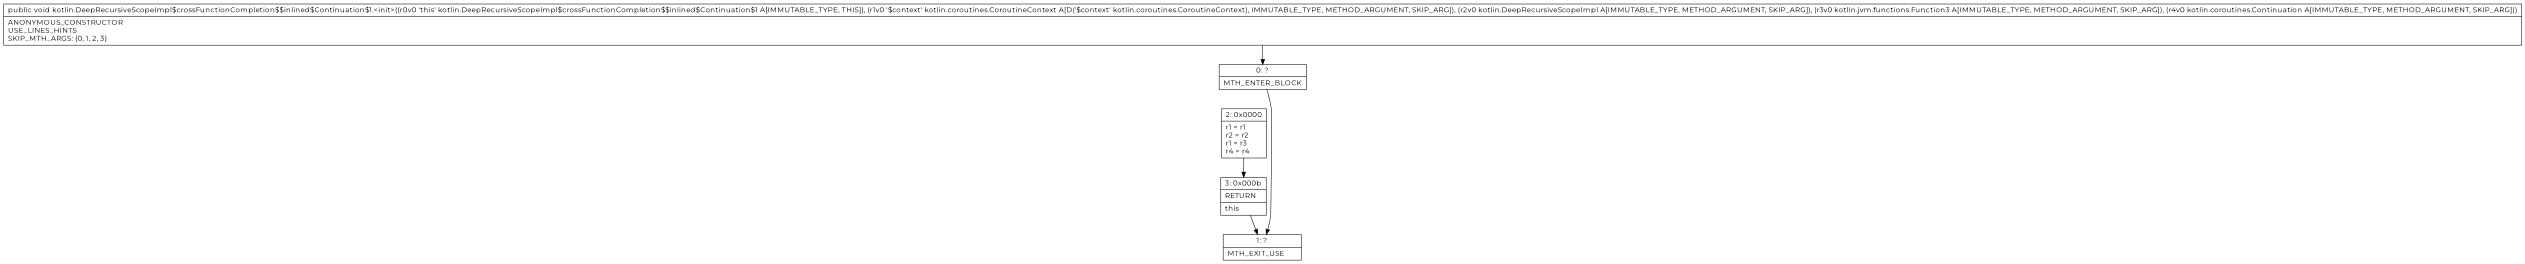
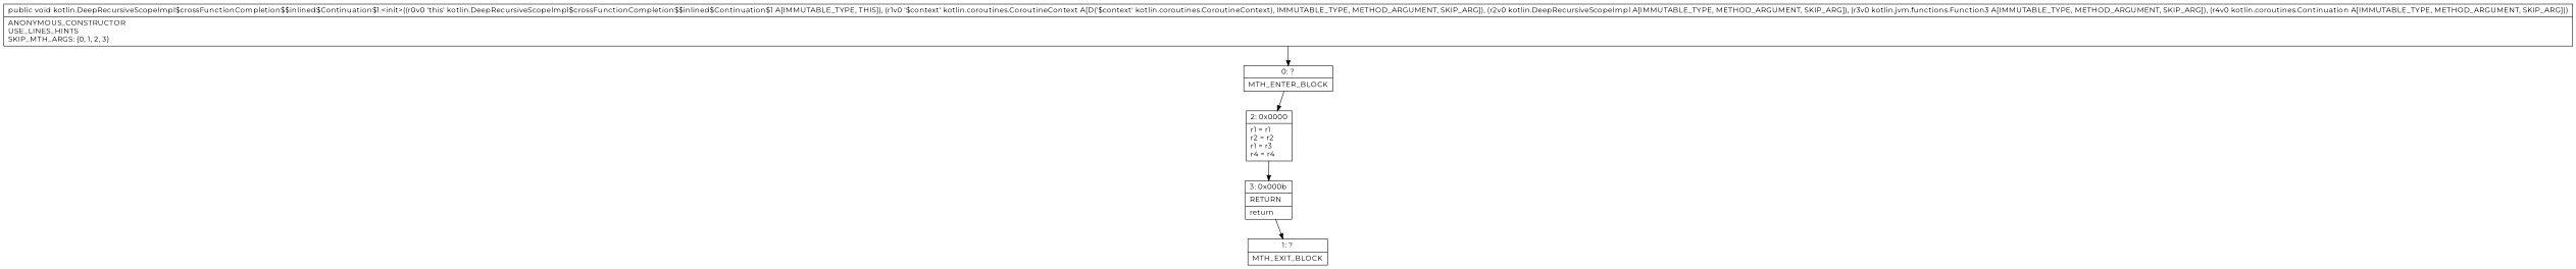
  digraph {
    fontname=Montserrat
    node [fontname=Montserrat shape=record]
    edge [fontname=Montserrat]
    n1 [label="{0\:\ ?|MTH_ENTER_BLOCK\l}"]
    n2 [label="{2\:\ 0x0000|r1 = r1\lr2 = r2\lr1 = r3\lr4 = r4\l}"]
-   n3 [label="{3\:\ 0x000b|RETURN\l|this\l}"]
-   n4 [label="{1\:\ ?|MTH_EXIT_USE\l}"]
+   n3 [label="{3\:\ 0x000b|RETURN\l|return\l}"]
+   n4 [label="{1\:\ ?|MTH_EXIT_BLOCK\l}"]
    n5 [label="{public void kotlin.DeepRecursiveScopeImpl$crossFunctionCompletion$$inlined$Continuation$1.\<init\>((r0v0 'this' kotlin.DeepRecursiveScopeImpl$crossFunctionCompletion$$inlined$Continuation$1 A[IMMUTABLE_TYPE, THIS]), (r1v0 '$context' kotlin.coroutines.CoroutineContext A[D('$context' kotlin.coroutines.CoroutineContext), IMMUTABLE_TYPE, METHOD_ARGUMENT, SKIP_ARG]), (r2v0 kotlin.DeepRecursiveScopeImpl A[IMMUTABLE_TYPE, METHOD_ARGUMENT, SKIP_ARG]), (r3v0 kotlin.jvm.functions.Function3 A[IMMUTABLE_TYPE, METHOD_ARGUMENT, SKIP_ARG]), (r4v0 kotlin.coroutines.Continuation A[IMMUTABLE_TYPE, METHOD_ARGUMENT, SKIP_ARG]))  | ANONYMOUS_CONSTRUCTOR\lUSE_LINES_HINTS\lSKIP_MTH_ARGS: \{0, 1, 2, 3\}\l}"]
-   n1 -> n4
+   n1 -> n2
    n2 -> n3
    n3 -> n4
    n5 -> n1
  }
